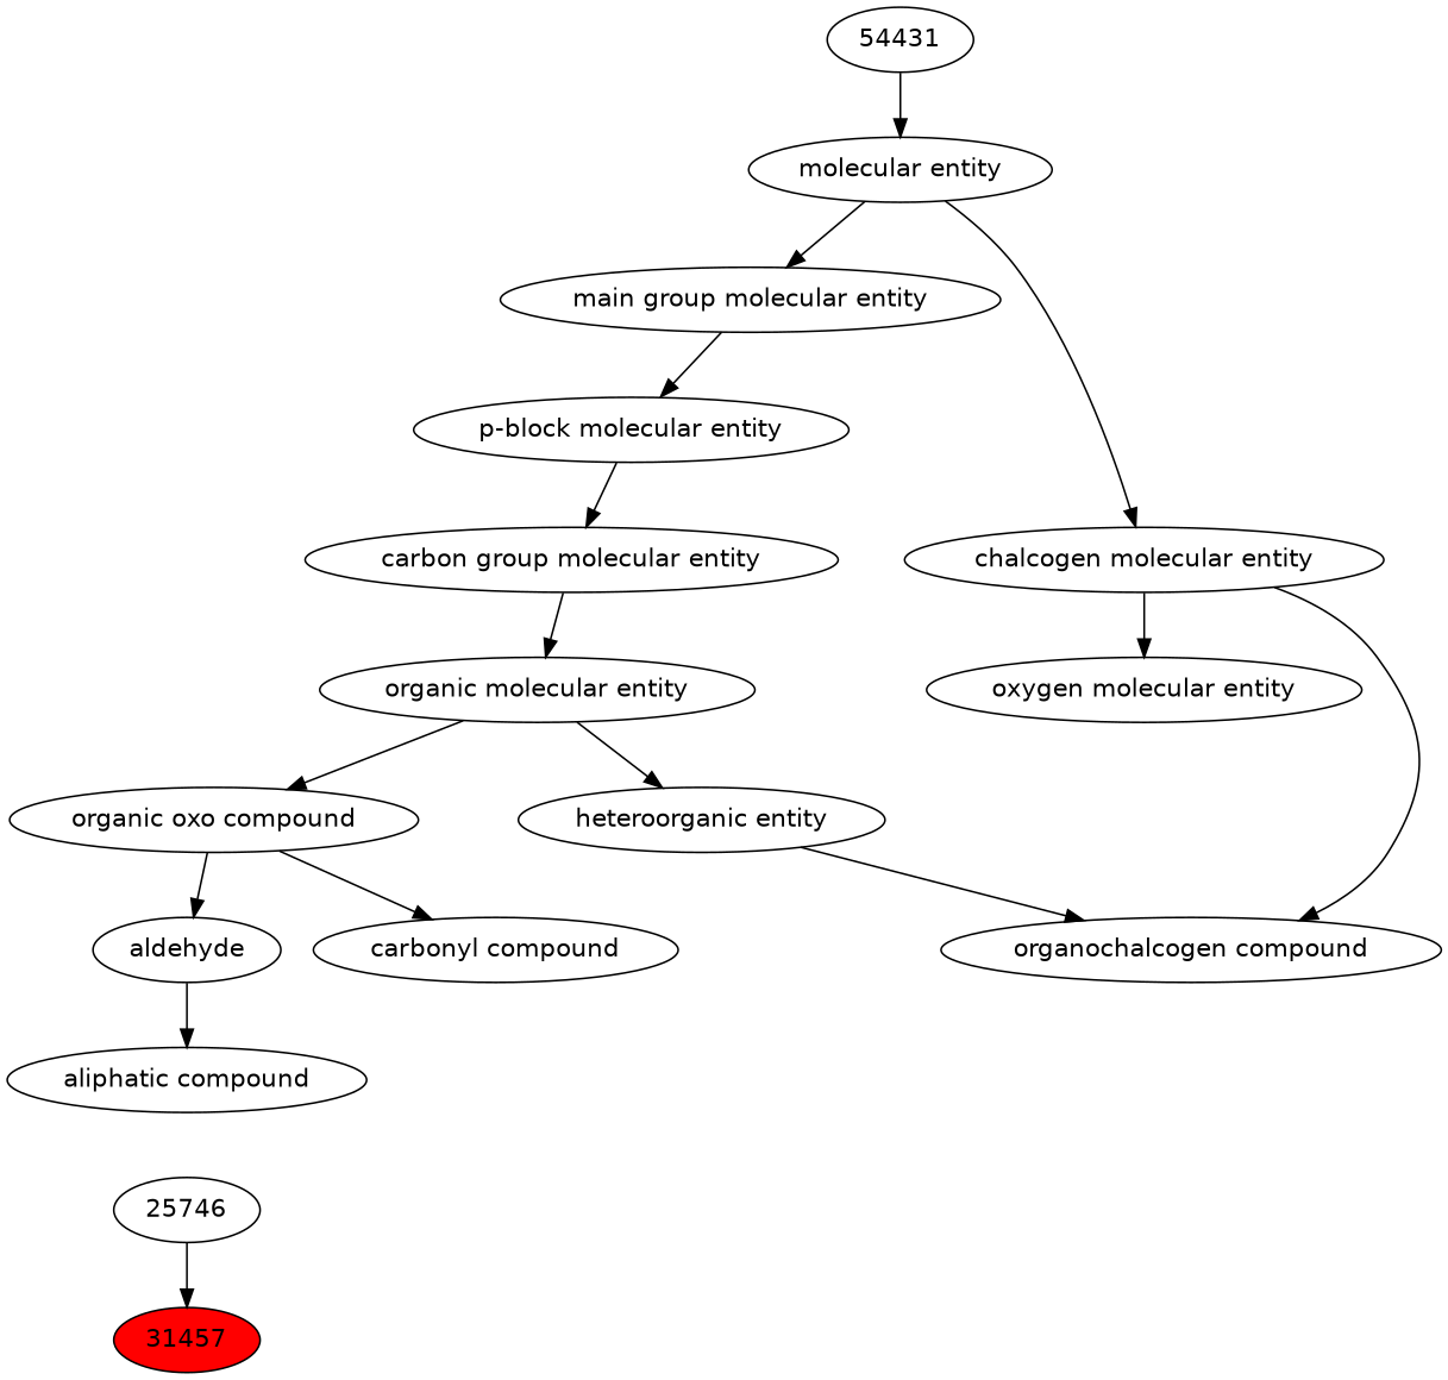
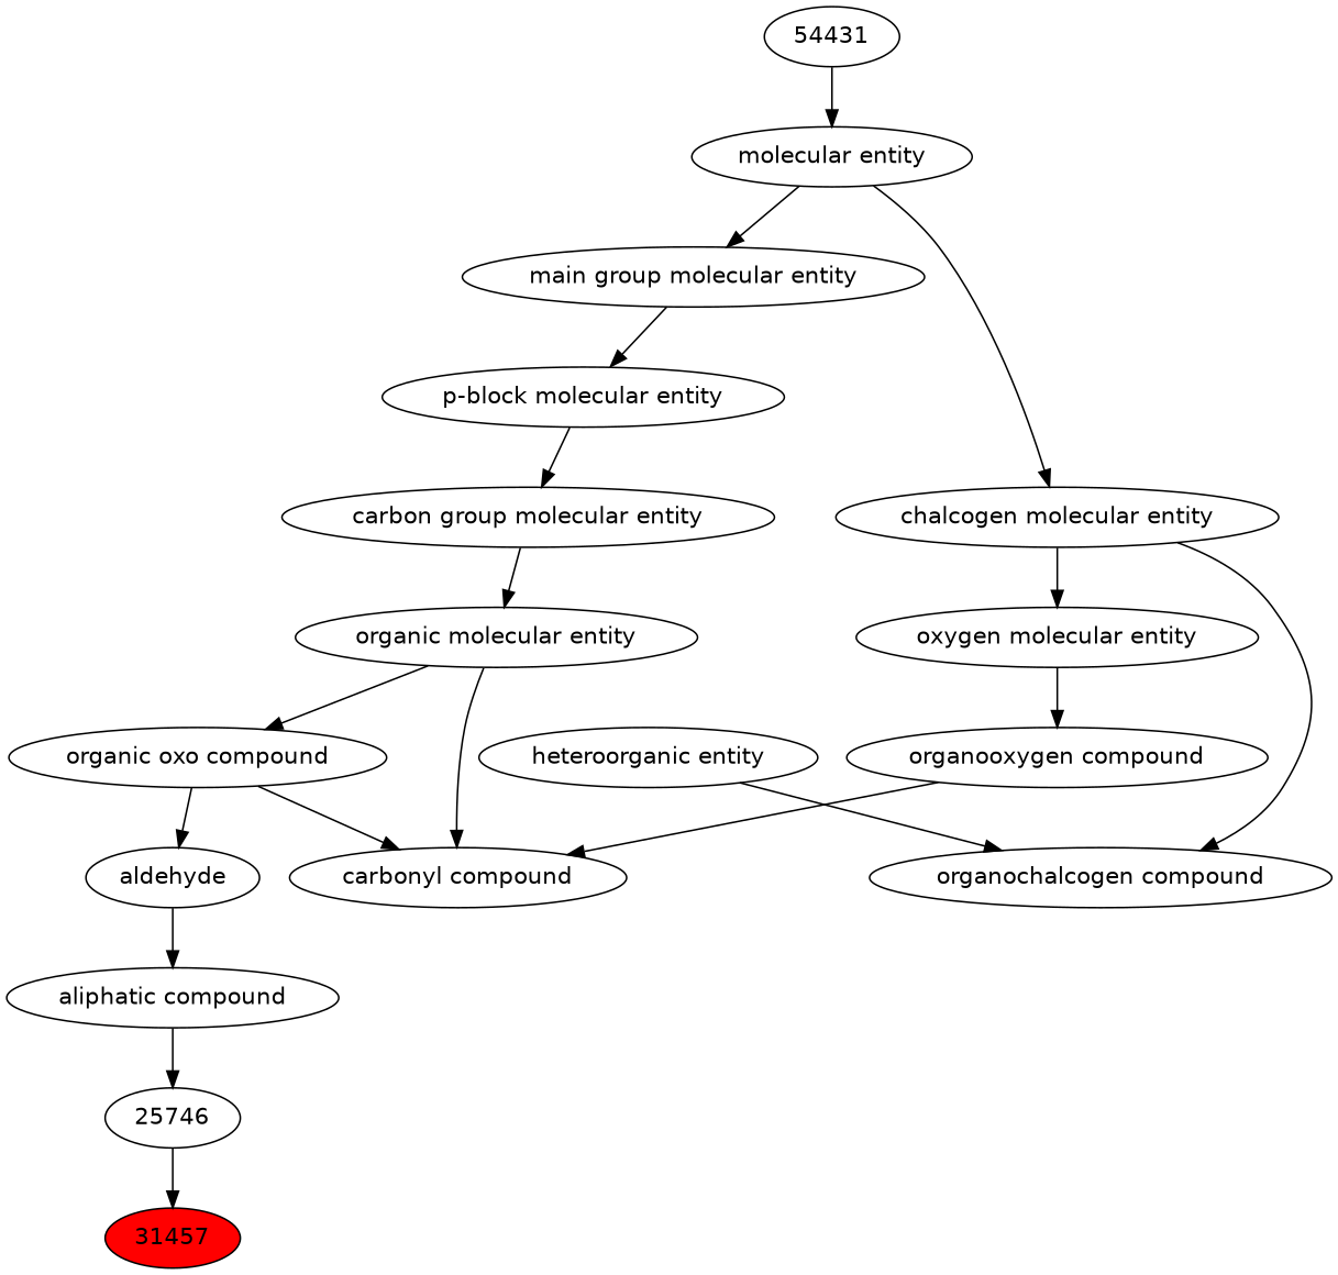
  digraph {
    fontname="DejaVu Sans"
    node [fontname="DejaVu Sans"]
    edge [fontname="DejaVu Sans"]
    n1 [fillcolor=red label=31457 style=filled]
    n2 [label=25746]
    n3 [label="aliphatic compound"]
    n4 [label=aldehyde]
    n5 [label="carbonyl compound"]
    n6 [label="organic oxo compound"]
+   n7 [label="organooxygen compound"]
    n8 [label="organic molecular entity"]
    n9 [label="heteroorganic entity"]
    n10 [label="organochalcogen compound"]
    n11 [label="oxygen molecular entity"]
    n12 [label="carbon group molecular entity"]
    n13 [label="chalcogen molecular entity"]
    n14 [label="p-block molecular entity"]
    n15 [label="main group molecular entity"]
    n16 [label="molecular entity"]
    n17 [label=54431]
    n2 -> n1
+   n3 -> n2
    n4 -> n3
    n6 -> n4
    n6 -> n5
+   n7 -> n5
    n8 -> n6
-   n8 -> n9
+   n8 -> n5
    n9 -> n10
+   n11 -> n7
    n12 -> n8
    n13 -> n10
    n13 -> n11
    n14 -> n12
    n15 -> n14
    n16 -> n13
    n16 -> n15
    n17 -> n16
  }
